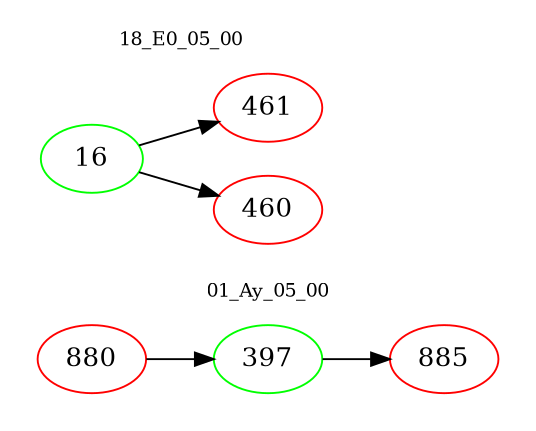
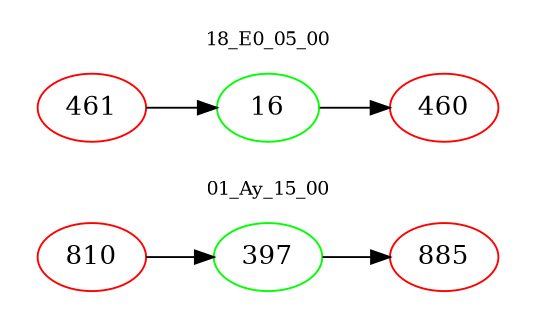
  digraph {
    rankdir=LR
    node [color=red]
    edge [color=black]
    n1 [color=green label=397]
    n2 [label=885]
-   n3 [label=880]
+   n3 [label=810]
    n4 [color=green label=16]
    n5 [label=460]
    n6 [label=461]
    subgraph cluster_1 {
      color=white
      fontsize=10
-     label="01_Ay_05_00"
+     label="01_Ay_15_00"
      n1
      n2
      n3
    }
    subgraph cluster_2 {
      color=white
      fontsize=10
      label="18_E0_05_00"
      n4
      n5
      n6
    }
    n1 -> n2
    n3 -> n1
    n4 -> n5
-   n4 -> n6
+   n6 -> n4
  }
